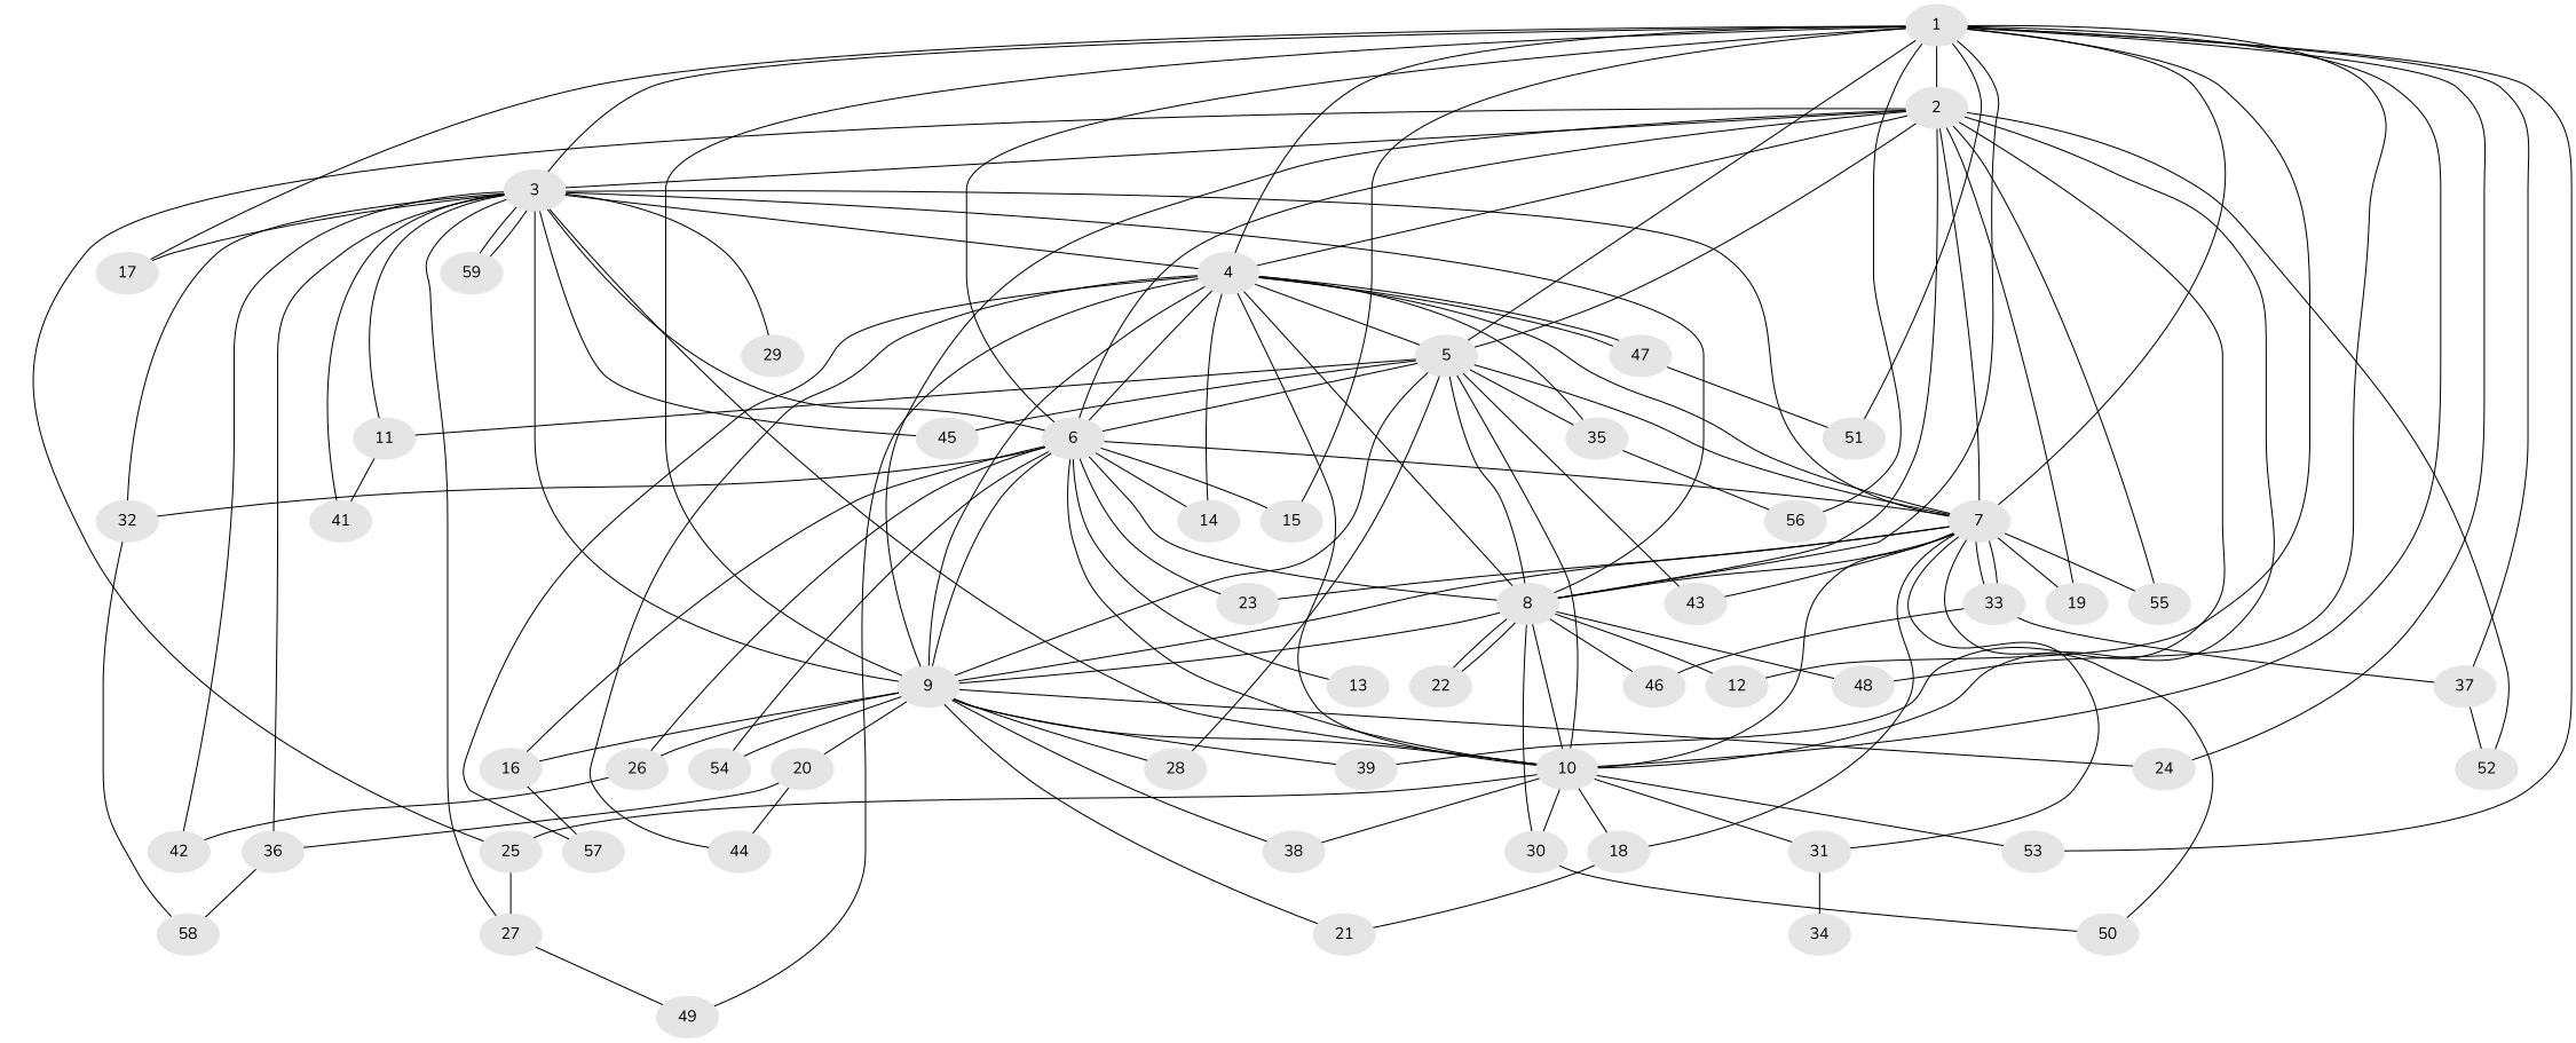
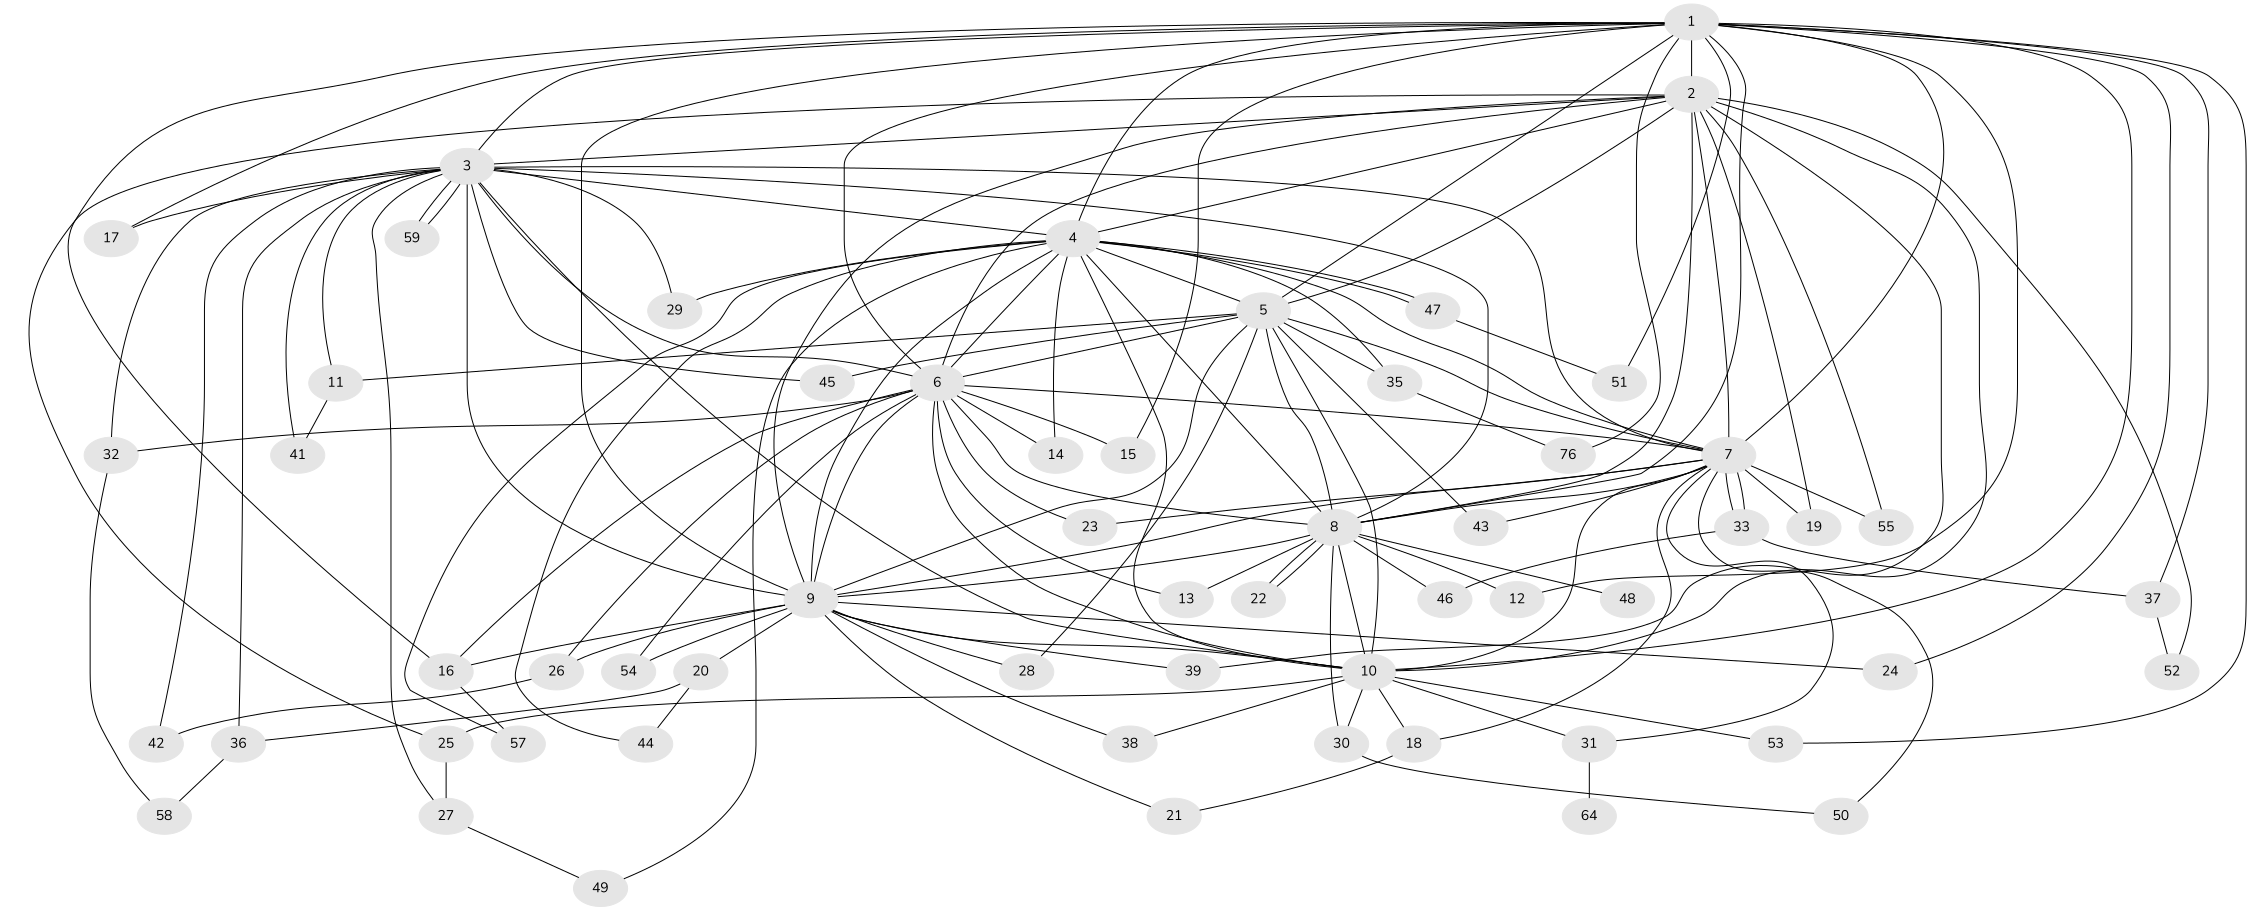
  graph {
    fontname=Nunito
    node [color=gray90 fontname=Nunito style=filled]
    edge [fontname=Nunito]
    1
    2
    3
    4
    5
    6
    7
    8
    9
    10
    12
    15
    17
    24
    37
    48
    51
    53
-   56
+   56 [label=76]
    19
    25
    39
    52
    55
    11
    27
    29
    32
    36
    41
    42
    45
    59
    14
    35
    44
    47
    49
    57
    28
    43
    13
    16
    23
    26
    54
    18
    31
    33
    50
    22
    30
    46
    20
    21
    38
    58
-   34
+   34 [label=64]
    1 -- 2
    1 -- 3
    1 -- 4
    1 -- 5
    1 -- 6
    1 -- 7
    1 -- 8
    1 -- 9
    1 -- 10
    1 -- 12
    1 -- 15
    1 -- 17
    1 -- 24
    1 -- 37
-   1 -- 48
+   1 -- 16
    1 -- 51
    1 -- 53
    1 -- 56
    2 -- 3
    2 -- 4
    2 -- 5
    2 -- 6
    2 -- 7
    2 -- 8
    2 -- 9
    2 -- 10
    2 -- 19
    2 -- 25
    2 -- 39
    2 -- 52
    2 -- 55
    3 -- 4
    3 -- 6
    3 -- 7
    3 -- 8
    3 -- 9
    3 -- 10
    3 -- 17
    3 -- 11
    3 -- 27
    3 -- 29
    3 -- 32
    3 -- 36
    3 -- 41
    3 -- 42
    3 -- 45
    3 -- 59
    3 -- 59
    4 -- 5
    4 -- 6
    4 -- 7
    4 -- 8
    4 -- 9
    4 -- 10
+   4 -- 29
    4 -- 14
    4 -- 35
    4 -- 44
    4 -- 47
    4 -- 47
    4 -- 49
    4 -- 57
    5 -- 6
    5 -- 7
    5 -- 8
    5 -- 9
    5 -- 10
    5 -- 11
    5 -- 45
    5 -- 35
    5 -- 28
    5 -- 43
    6 -- 7
    6 -- 8
    6 -- 9
    6 -- 10
    6 -- 15
    6 -- 32
    6 -- 14
    6 -- 13
    6 -- 16
    6 -- 23
    6 -- 26
    6 -- 54
    7 -- 8
    7 -- 9
    7 -- 10
    7 -- 19
    7 -- 55
    7 -- 43
    7 -- 23
    7 -- 18
    7 -- 31
    7 -- 33
    7 -- 33
    7 -- 50
    8 -- 9
    8 -- 10
    8 -- 12
    8 -- 48
+   8 -- 13
    8 -- 22
    8 -- 22
    8 -- 30
    8 -- 46
    9 -- 10
    9 -- 24
    9 -- 39
    9 -- 28
    9 -- 16
    9 -- 26
    9 -- 54
    9 -- 20
    9 -- 21
    9 -- 38
    10 -- 53
    10 -- 25
    10 -- 18
    10 -- 31
    10 -- 30
    10 -- 38
    37 -- 52
    25 -- 27
    11 -- 41
    27 -- 49
    32 -- 58
    36 -- 58
    35 -- 56
    47 -- 51
    16 -- 57
    26 -- 42
    18 -- 21
    31 -- 34
    33 -- 37
    33 -- 46
    30 -- 50
    20 -- 36
    20 -- 44
  }
